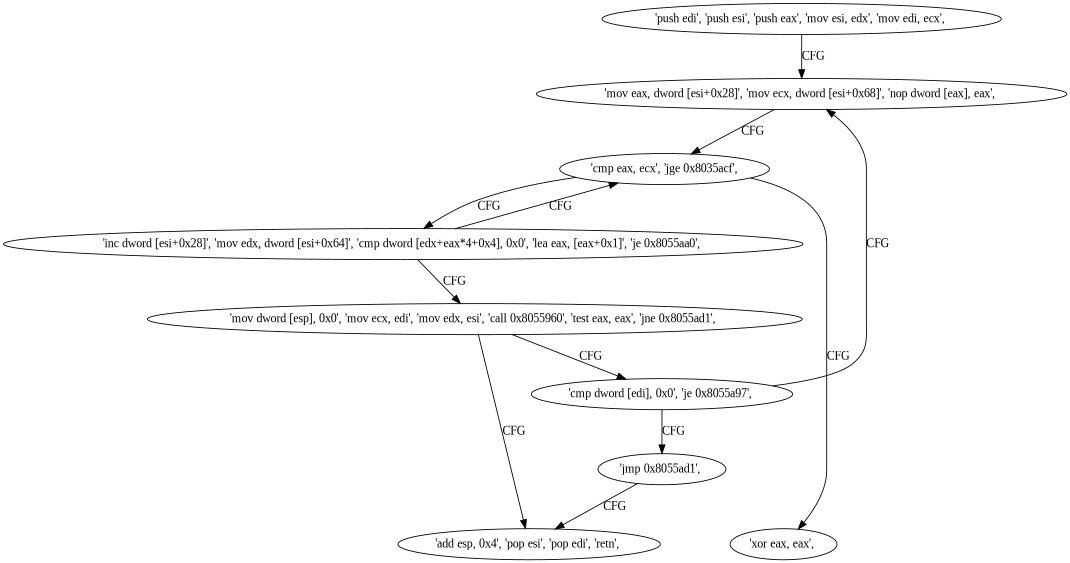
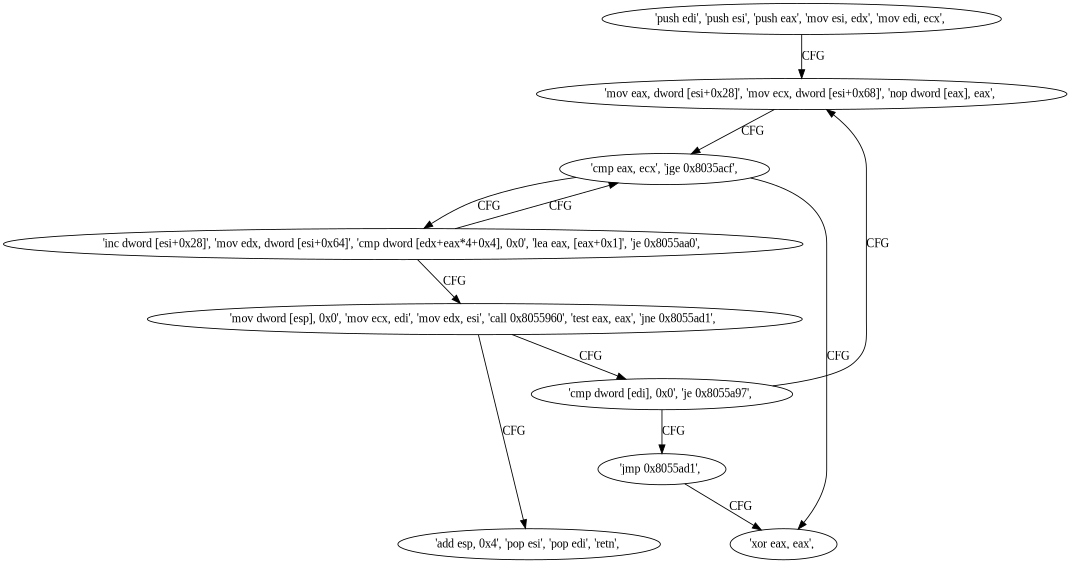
  digraph {
    fontname="Liberation Serif"
    node [fontname="Liberation Serif"]
    edge [fontname="Liberation Serif"]
    n1 [label="'push edi', 'push esi', 'push eax', 'mov esi, edx', 'mov edi, ecx', "]
    n2 [label="'mov eax, dword [esi+0x28]', 'mov ecx, dword [esi+0x68]', 'nop dword [eax], eax', "]
    n3 [label="'cmp eax, ecx', 'jge 0x8035acf',"]
    n4 [label="'xor eax, eax', "]
    n5 [label="'inc dword [esi+0x28]', 'mov edx, dword [esi+0x64]', 'cmp dword [edx+eax*4+0x4], 0x0', 'lea eax, [eax+0x1]', 'je 0x8055aa0', "]
    n6 [label="'add esp, 0x4', 'pop esi', 'pop edi', 'retn', "]
    n7 [label="'mov dword [esp], 0x0', 'mov ecx, edi', 'mov edx, esi', 'call 0x8055960', 'test eax, eax', 'jne 0x8055ad1', "]
    n8 [label="'cmp dword [edi], 0x0', 'je 0x8055a97', "]
    n9 [label="'jmp 0x8055ad1', "]
    n1 -> n2 [label=CFG]
    n2 -> n3 [label=CFG]
    n3 -> n4 [label=CFG]
    n3 -> n5 [label=CFG]
    n5 -> n3 [label=CFG]
    n5 -> n7 [label=CFG]
    n7 -> n6 [label=CFG]
    n7 -> n8 [label=CFG]
    n8 -> n2 [label=CFG]
    n8 -> n9 [label=CFG]
-   n9 -> n6 [label=CFG]
+   n9 -> n4 [label=CFG]
  }
